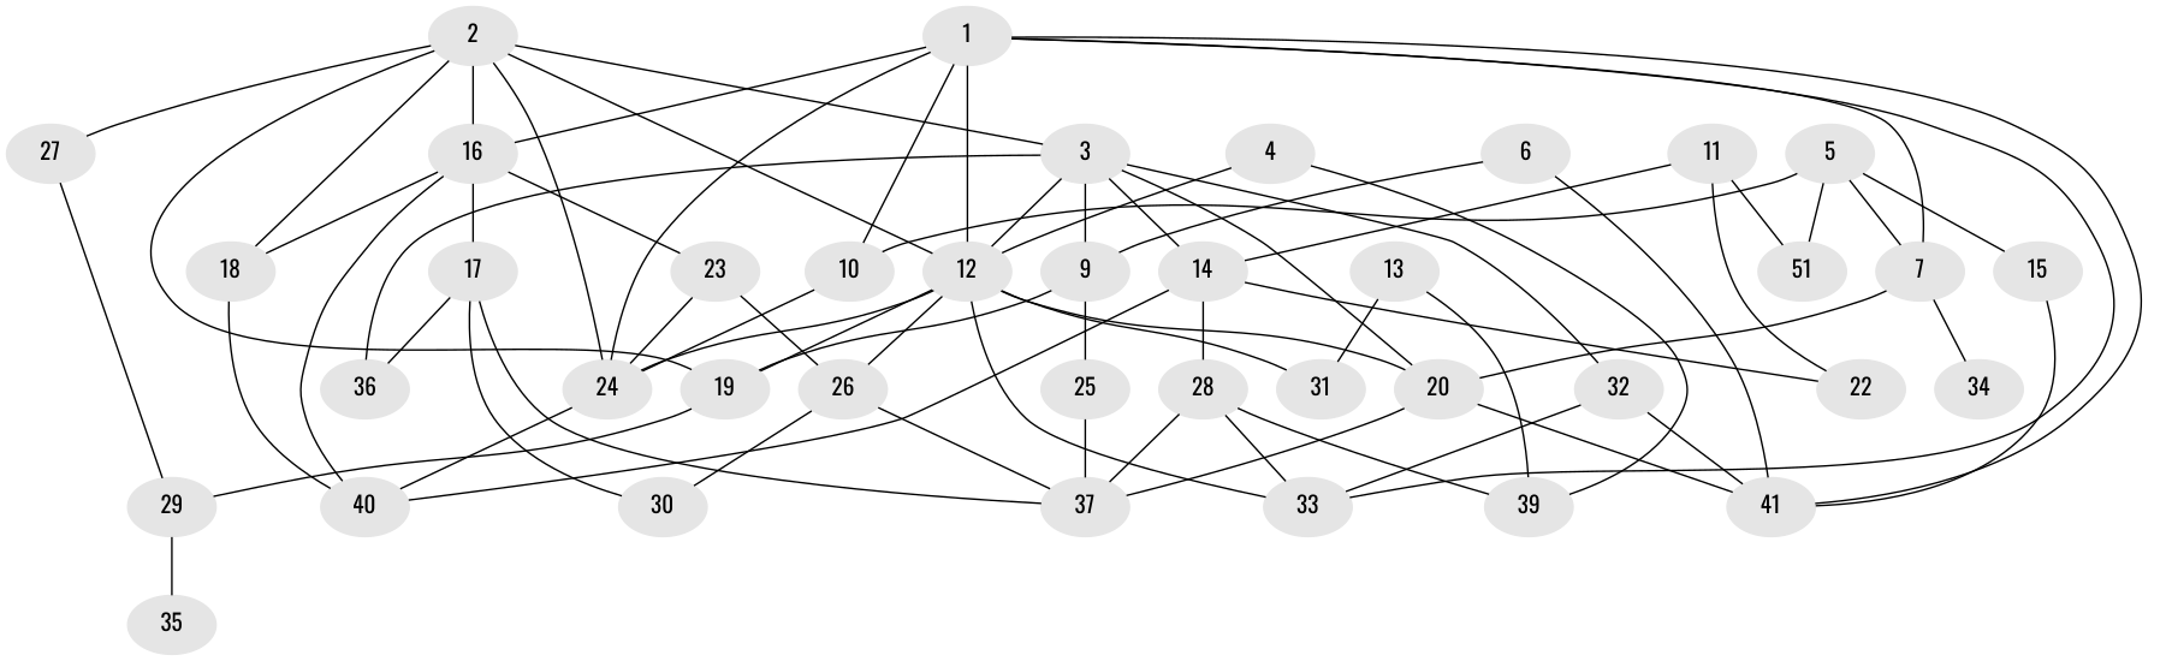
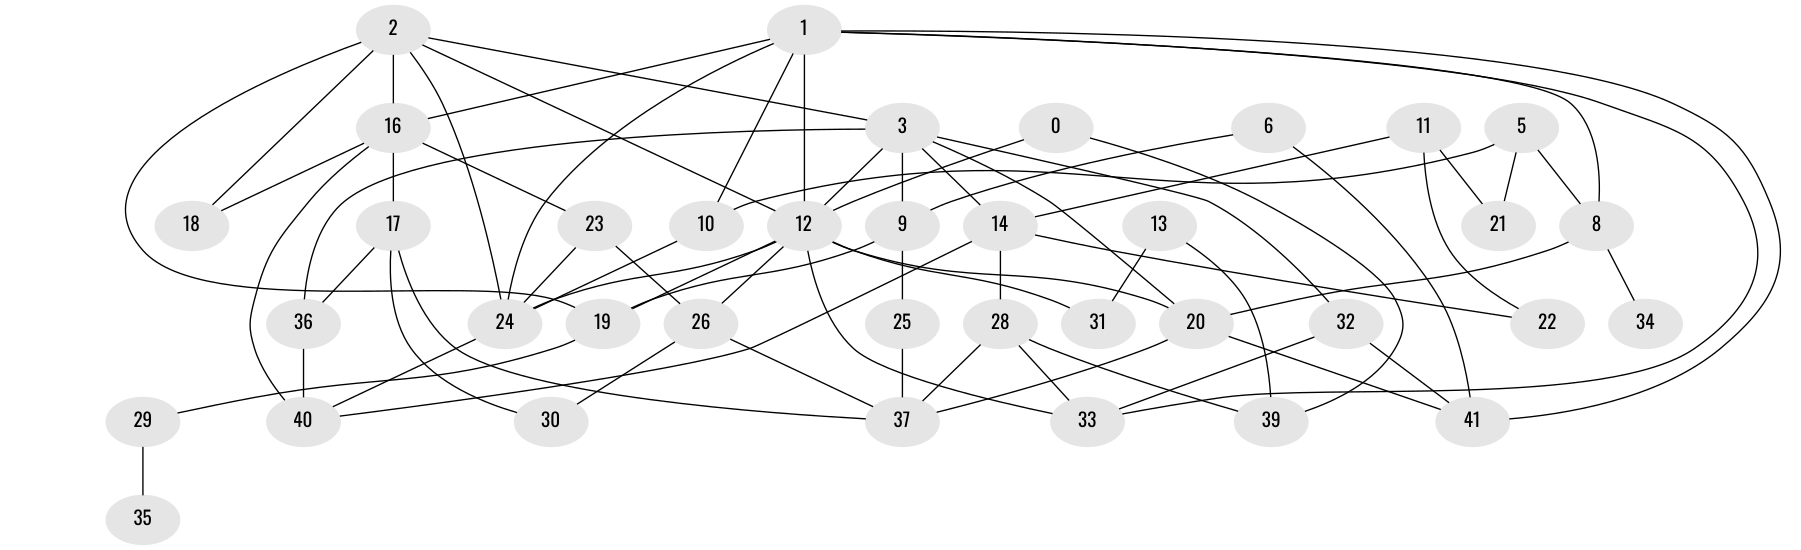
  graph {
    fontname=Oswald
    node [color=gray90 fontname=Oswald style=filled]
    edge [fontname=Oswald weight=1.0]
    1
-   8 [label=7]
+   8
    10
    12
    16
    33
    41
    24
    20
    34
    19
    26
    31
    18
    40
    17
    23
    2
    3
-   27
    9
    14
    32
    36
    29
    25
    22
    28
    37
-   4
+   4 [label=0]
    39
    5
-   15
-   21 [label=51]
+   21
    6
    30
    11
    13
    35
    1 -- 8
    1 -- 10
    1 -- 12
    1 -- 16
    1 -- 33
    1 -- 41
    1 -- 24
    8 -- 20
    8 -- 34
    10 -- 24
    12 -- 33
    12 -- 24
    12 -- 20
    12 -- 19
    12 -- 26
    12 -- 31
    16 -- 18
    16 -- 40
    16 -- 17
    16 -- 23
    24 -- 40
    20 -- 41
    20 -- 37
    19 -- 29
    26 -- 37
    26 -- 30
-   18 -- 40
+   36 -- 40
    17 -- 36
    17 -- 37
    17 -- 30
    23 -- 24
    23 -- 26
    2 -- 12
    2 -- 16
    2 -- 24
    2 -- 19
    2 -- 18
    2 -- 3
-   2 -- 27
    3 -- 12
    3 -- 20
    3 -- 9
    3 -- 14
    3 -- 32
    3 -- 36
-   27 -- 29
    9 -- 19 [weight=2.0]
    9 -- 25
    14 -- 40
    14 -- 22
    14 -- 28
    32 -- 33
    32 -- 41
    29 -- 35
    25 -- 37
    28 -- 33
    28 -- 37
    28 -- 39
    4 -- 12
    4 -- 39
    5 -- 8
    5 -- 10
-   5 -- 15
    5 -- 21
-   15 -- 41
    6 -- 41
    6 -- 9
    11 -- 14
    11 -- 22
    11 -- 21
    13 -- 31
    13 -- 39
  }
